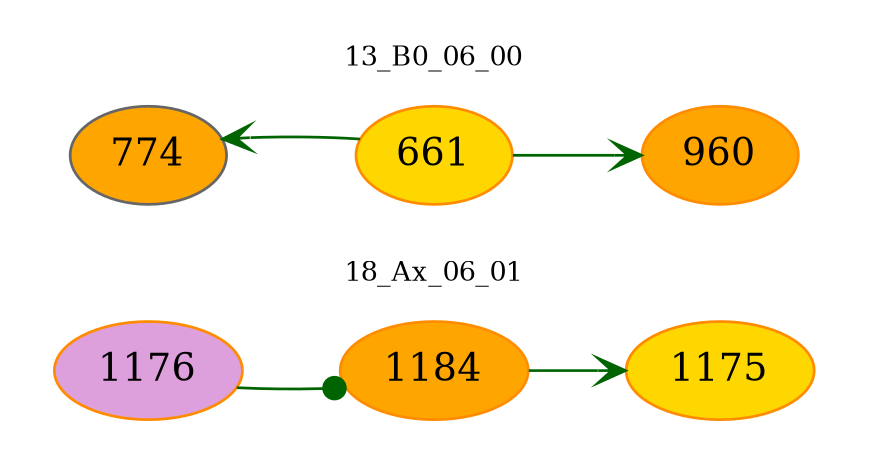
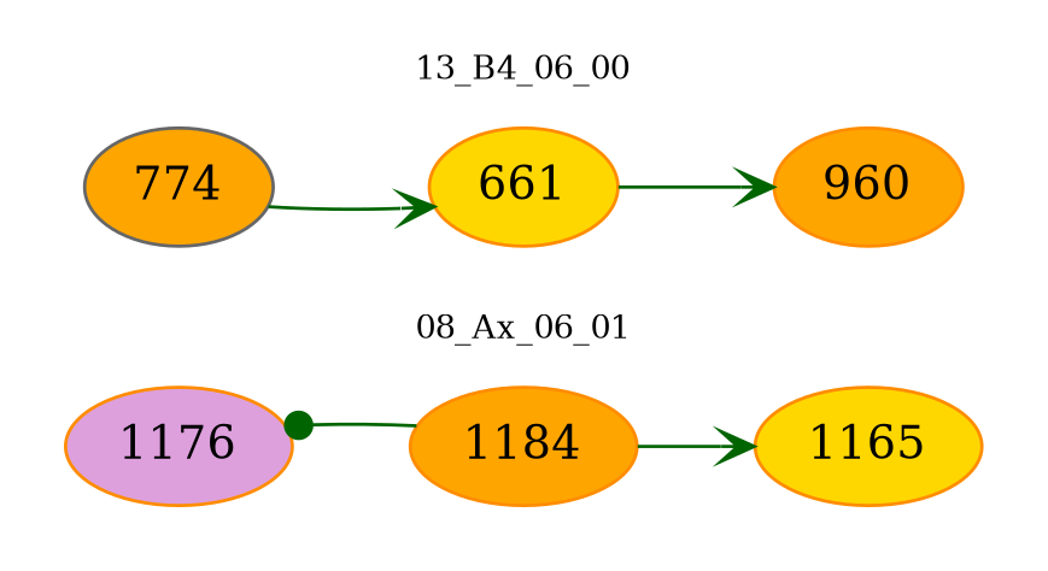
  digraph {
    rankdir=LR
    node [color=darkorange fillcolor=orange style=filled]
    edge [arrowhead=vee color=darkgreen]
    n1 [fillcolor=plum label=1176]
    n2 [label=1184]
-   n3 [fillcolor=gold label=1175]
+   n3 [fillcolor=gold label=1165]
    n4 [color=gray40 label=774]
    n5 [fillcolor=gold label=661]
    n6 [label=960]
    subgraph cluster_1 {
      color=white
      fontsize=10
-     label="18_Ax_06_01"
+     label="08_Ax_06_01"
      n1
      n2
      n3
    }
    subgraph cluster_2 {
      color=white
      fontsize=10
-     label="13_B0_06_00"
+     label="13_B4_06_00"
      n4
      n5
      n6
    }
-   n1 -> n2 [arrowhead=dot]
+   n2 -> n1 [arrowhead=dot]
    n2 -> n3
-   n5 -> n4
+   n4 -> n5
    n5 -> n6
  }
